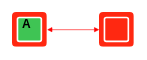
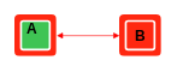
  <mxCell id="0" />
  <mxCell id="1" parent="0" />
  <mxCell id="2" value="" style="group" parent="1" vertex="1" connectable="0"><mxGeometry x="165" y="20" width="58" height="58" as="geometry" /></mxCell>
  <mxCell id="3" value="" style="shape=image;imageAspect=0;aspect=fixed;verticalLabelPosition=bottom;verticalAlign=top;image=data:image/svg+xml,PHN2ZyB4bWxucz0iaHR0cDovL3d3dy53My5vcmcvMjAwMC9zdmciIHdpZHRoPSIxMjgiIGhlaWdodD0iMTI4IiB2aWV3Qm94PSIwIDAgMTI4IDEyOCIgZmlsbD0ibm9uZSI+JiN4YTs8cmVjdCB3aWR0aD0iMTI4IiBoZWlnaHQ9IjEyOCIgcng9IjE1IiBmaWxsPSIjRkYyODExIi8+JiN4YTs8cmVjdCB4PSIyMC4wNjY3IiB5PSIyMC4wNjY3IiB3aWR0aD0iODcuODY2NyIgaGVpZ2h0PSI4Ny44NjY3IiByeD0iNyIgZmlsbD0iI0ZGMjgxMSIgc3Ryb2tlPSJ3aGl0ZSIgc3Ryb2tlLXdpZHRoPSI2Ii8+JiN4YTs8L3N2Zz4=;" parent="2" vertex="1"><mxGeometry width="58" height="58" as="geometry" /></mxCell>
+ <mxCell id="4" value="&lt;b&gt;&lt;font style=&quot;font-size: 20px&quot;&gt;B&lt;/font&gt;&lt;/b&gt;" style="text;html=1;strokeColor=none;fillColor=none;align=center;verticalAlign=middle;whiteSpace=wrap;rounded=0;" parent="2" vertex="1"><mxGeometry x="9" y="18" width="40" height="20" as="geometry" /></mxCell>
  <mxCell id="5" value="" style="group" parent="1" vertex="1" connectable="0"><mxGeometry x="20" y="20" width="58" height="58" as="geometry" /></mxCell>
  <mxCell id="6" value="" style="shape=image;imageAspect=0;aspect=fixed;verticalLabelPosition=bottom;verticalAlign=top;image=data:image/svg+xml,PHN2ZyB4bWxucz0iaHR0cDovL3d3dy53My5vcmcvMjAwMC9zdmciIHdpZHRoPSIxMjgiIGhlaWdodD0iMTI4IiB2aWV3Qm94PSIwIDAgMTI4IDEyOCIgZmlsbD0ibm9uZSI+JiN4YTs8cmVjdCB3aWR0aD0iMTI4IiBoZWlnaHQ9IjEyOCIgcng9IjE1IiBmaWxsPSIjRkYyODExIi8+JiN4YTs8cmVjdCB4PSIyMC4wNjY3IiB5PSIyMC4wNjY3IiB3aWR0aD0iODcuODY2NyIgaGVpZ2h0PSI4Ny44NjY3IiByeD0iNyIgZmlsbD0iIzNGQzQ1NCIgc3Ryb2tlPSJ3aGl0ZSIgc3Ryb2tlLXdpZHRoPSI2Ii8+JiN4YTs8L3N2Zz4=;" parent="5" vertex="1"><mxGeometry width="58" height="58" as="geometry" /></mxCell>
  <mxCell id="7" value="&lt;b&gt;&lt;font style=&quot;font-size: 20px&quot;&gt;A&lt;/font&gt;&lt;/b&gt;" style="text;html=1;strokeColor=none;fillColor=none;align=center;verticalAlign=middle;whiteSpace=wrap;rounded=0;" parent="5" vertex="1"><mxGeometry x="4" y="9" width="40" height="20" as="geometry" /></mxCell>
  <mxCell id="8" style="edgeStyle=orthogonalEdgeStyle;rounded=0;orthogonalLoop=1;jettySize=auto;html=1;exitX=1;exitY=0.5;exitDx=0;exitDy=0;entryX=0;entryY=0.5;entryDx=0;entryDy=0;startArrow=block;startFill=1;endArrow=block;endFill=1;strokeWidth=1;strokeColor=#FF0000;" parent="1" source="6" target="3" edge="1"><mxGeometry relative="1" as="geometry" /></mxCell>
